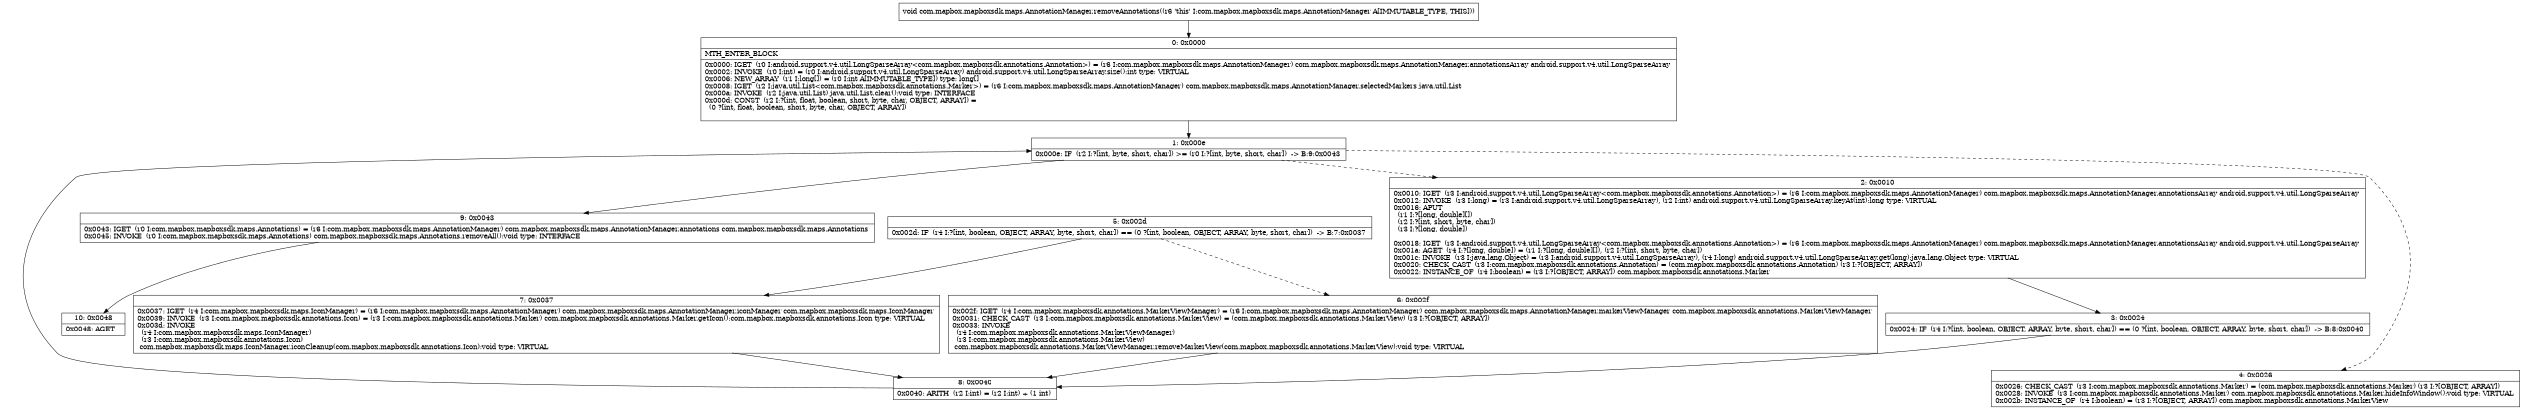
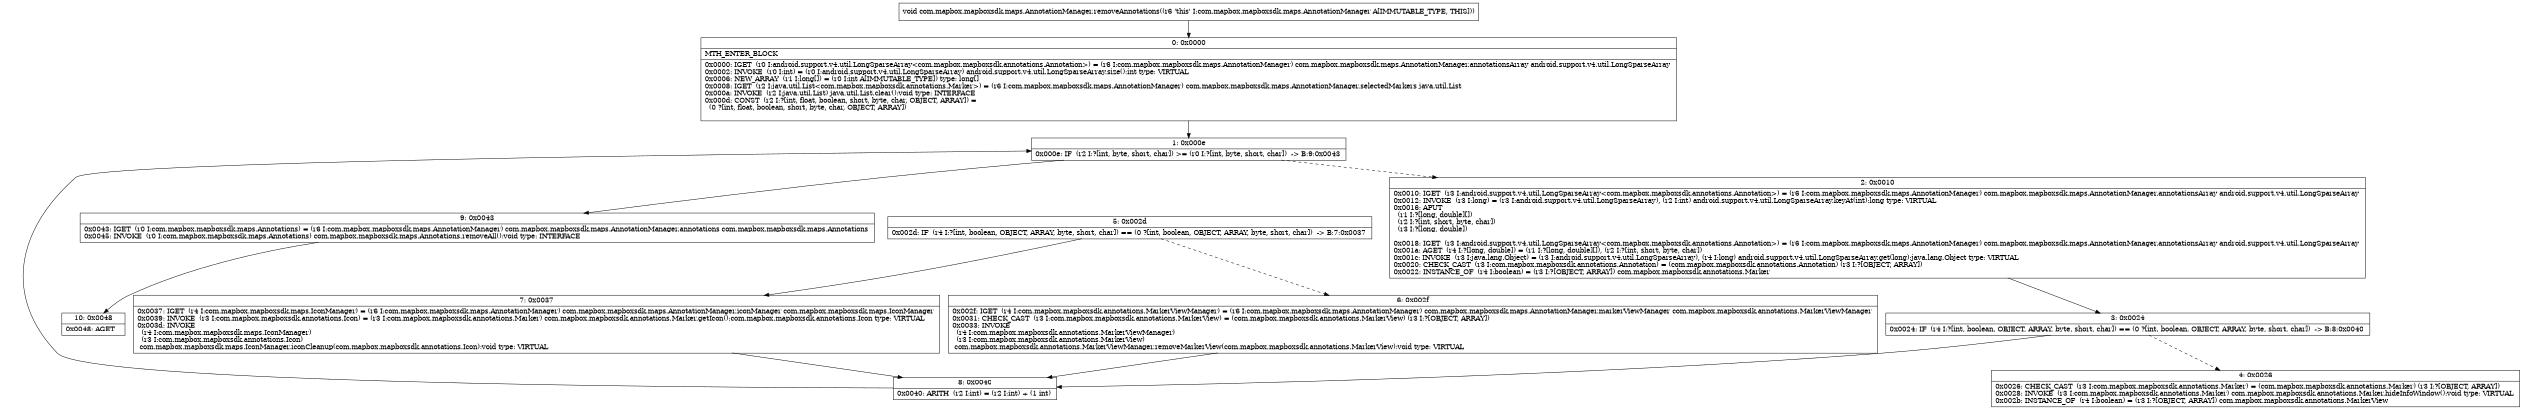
  digraph {
    node [shape=record]
    n1 [label="{0\:\ 0x0000|MTH_ENTER_BLOCK\l|0x0000: IGET  (r0 I:android.support.v4.util.LongSparseArray\<com.mapbox.mapboxsdk.annotations.Annotation\>) = (r6 I:com.mapbox.mapboxsdk.maps.AnnotationManager) com.mapbox.mapboxsdk.maps.AnnotationManager.annotationsArray android.support.v4.util.LongSparseArray \l0x0002: INVOKE  (r0 I:int) = (r0 I:android.support.v4.util.LongSparseArray) android.support.v4.util.LongSparseArray.size():int type: VIRTUAL \l0x0006: NEW_ARRAY  (r1 I:long[]) = (r0 I:int A[IMMUTABLE_TYPE]) type: long[] \l0x0008: IGET  (r2 I:java.util.List\<com.mapbox.mapboxsdk.annotations.Marker\>) = (r6 I:com.mapbox.mapboxsdk.maps.AnnotationManager) com.mapbox.mapboxsdk.maps.AnnotationManager.selectedMarkers java.util.List \l0x000a: INVOKE  (r2 I:java.util.List) java.util.List.clear():void type: INTERFACE \l0x000d: CONST  (r2 I:?[int, float, boolean, short, byte, char, OBJECT, ARRAY]) = \l  (0 ?[int, float, boolean, short, byte, char, OBJECT, ARRAY])\l \l}"]
    n2 [label="{1\:\ 0x000e|0x000e: IF  (r2 I:?[int, byte, short, char]) \>= (r0 I:?[int, byte, short, char])  \-\> B:9:0x0043 \l}"]
    n3 [label="{2\:\ 0x0010|0x0010: IGET  (r3 I:android.support.v4.util.LongSparseArray\<com.mapbox.mapboxsdk.annotations.Annotation\>) = (r6 I:com.mapbox.mapboxsdk.maps.AnnotationManager) com.mapbox.mapboxsdk.maps.AnnotationManager.annotationsArray android.support.v4.util.LongSparseArray \l0x0012: INVOKE  (r3 I:long) = (r3 I:android.support.v4.util.LongSparseArray), (r2 I:int) android.support.v4.util.LongSparseArray.keyAt(int):long type: VIRTUAL \l0x0016: APUT  \l  (r1 I:?[long, double][])\l  (r2 I:?[int, short, byte, char])\l  (r3 I:?[long, double])\l \l0x0018: IGET  (r3 I:android.support.v4.util.LongSparseArray\<com.mapbox.mapboxsdk.annotations.Annotation\>) = (r6 I:com.mapbox.mapboxsdk.maps.AnnotationManager) com.mapbox.mapboxsdk.maps.AnnotationManager.annotationsArray android.support.v4.util.LongSparseArray \l0x001a: AGET  (r4 I:?[long, double]) = (r1 I:?[long, double][]), (r2 I:?[int, short, byte, char]) \l0x001c: INVOKE  (r3 I:java.lang.Object) = (r3 I:android.support.v4.util.LongSparseArray), (r4 I:long) android.support.v4.util.LongSparseArray.get(long):java.lang.Object type: VIRTUAL \l0x0020: CHECK_CAST  (r3 I:com.mapbox.mapboxsdk.annotations.Annotation) = (com.mapbox.mapboxsdk.annotations.Annotation) (r3 I:?[OBJECT, ARRAY]) \l0x0022: INSTANCE_OF  (r4 I:boolean) = (r3 I:?[OBJECT, ARRAY]) com.mapbox.mapboxsdk.annotations.Marker \l}"]
    n4 [label="{9\:\ 0x0043|0x0043: IGET  (r0 I:com.mapbox.mapboxsdk.maps.Annotations) = (r6 I:com.mapbox.mapboxsdk.maps.AnnotationManager) com.mapbox.mapboxsdk.maps.AnnotationManager.annotations com.mapbox.mapboxsdk.maps.Annotations \l0x0045: INVOKE  (r0 I:com.mapbox.mapboxsdk.maps.Annotations) com.mapbox.mapboxsdk.maps.Annotations.removeAll():void type: INTERFACE \l}"]
    n5 [label="{3\:\ 0x0024|0x0024: IF  (r4 I:?[int, boolean, OBJECT, ARRAY, byte, short, char]) == (0 ?[int, boolean, OBJECT, ARRAY, byte, short, char])  \-\> B:8:0x0040 \l}"]
    n6 [label="{10\:\ 0x0048|0x0048: AGET   \l}"]
    n7 [label="{4\:\ 0x0026|0x0026: CHECK_CAST  (r3 I:com.mapbox.mapboxsdk.annotations.Marker) = (com.mapbox.mapboxsdk.annotations.Marker) (r3 I:?[OBJECT, ARRAY]) \l0x0028: INVOKE  (r3 I:com.mapbox.mapboxsdk.annotations.Marker) com.mapbox.mapboxsdk.annotations.Marker.hideInfoWindow():void type: VIRTUAL \l0x002b: INSTANCE_OF  (r4 I:boolean) = (r3 I:?[OBJECT, ARRAY]) com.mapbox.mapboxsdk.annotations.MarkerView \l}"]
    n8 [label="{8\:\ 0x0040|0x0040: ARITH  (r2 I:int) = (r2 I:int) + (1 int) \l}"]
    n9 [label="{5\:\ 0x002d|0x002d: IF  (r4 I:?[int, boolean, OBJECT, ARRAY, byte, short, char]) == (0 ?[int, boolean, OBJECT, ARRAY, byte, short, char])  \-\> B:7:0x0037 \l}"]
    n10 [label="{6\:\ 0x002f|0x002f: IGET  (r4 I:com.mapbox.mapboxsdk.annotations.MarkerViewManager) = (r6 I:com.mapbox.mapboxsdk.maps.AnnotationManager) com.mapbox.mapboxsdk.maps.AnnotationManager.markerViewManager com.mapbox.mapboxsdk.annotations.MarkerViewManager \l0x0031: CHECK_CAST  (r3 I:com.mapbox.mapboxsdk.annotations.MarkerView) = (com.mapbox.mapboxsdk.annotations.MarkerView) (r3 I:?[OBJECT, ARRAY]) \l0x0033: INVOKE  \l  (r4 I:com.mapbox.mapboxsdk.annotations.MarkerViewManager)\l  (r3 I:com.mapbox.mapboxsdk.annotations.MarkerView)\l com.mapbox.mapboxsdk.annotations.MarkerViewManager.removeMarkerView(com.mapbox.mapboxsdk.annotations.MarkerView):void type: VIRTUAL \l}"]
    n11 [label="{7\:\ 0x0037|0x0037: IGET  (r4 I:com.mapbox.mapboxsdk.maps.IconManager) = (r6 I:com.mapbox.mapboxsdk.maps.AnnotationManager) com.mapbox.mapboxsdk.maps.AnnotationManager.iconManager com.mapbox.mapboxsdk.maps.IconManager \l0x0039: INVOKE  (r3 I:com.mapbox.mapboxsdk.annotations.Icon) = (r3 I:com.mapbox.mapboxsdk.annotations.Marker) com.mapbox.mapboxsdk.annotations.Marker.getIcon():com.mapbox.mapboxsdk.annotations.Icon type: VIRTUAL \l0x003d: INVOKE  \l  (r4 I:com.mapbox.mapboxsdk.maps.IconManager)\l  (r3 I:com.mapbox.mapboxsdk.annotations.Icon)\l com.mapbox.mapboxsdk.maps.IconManager.iconCleanup(com.mapbox.mapboxsdk.annotations.Icon):void type: VIRTUAL \l}"]
    n12 [label="{void com.mapbox.mapboxsdk.maps.AnnotationManager.removeAnnotations((r6 'this' I:com.mapbox.mapboxsdk.maps.AnnotationManager A[IMMUTABLE_TYPE, THIS])) }"]
    n1 -> n2
    n2 -> n3 [style=dashed]
    n2 -> n4
    n3 -> n5
    n4 -> n6
-   n2 -> n7 [style=dashed]
+   n5 -> n7 [style=dashed]
    n5 -> n8
    n8 -> n2
    n9 -> n10 [style=dashed]
    n9 -> n11
    n10 -> n8
    n11 -> n8
    n12 -> n1
  }
